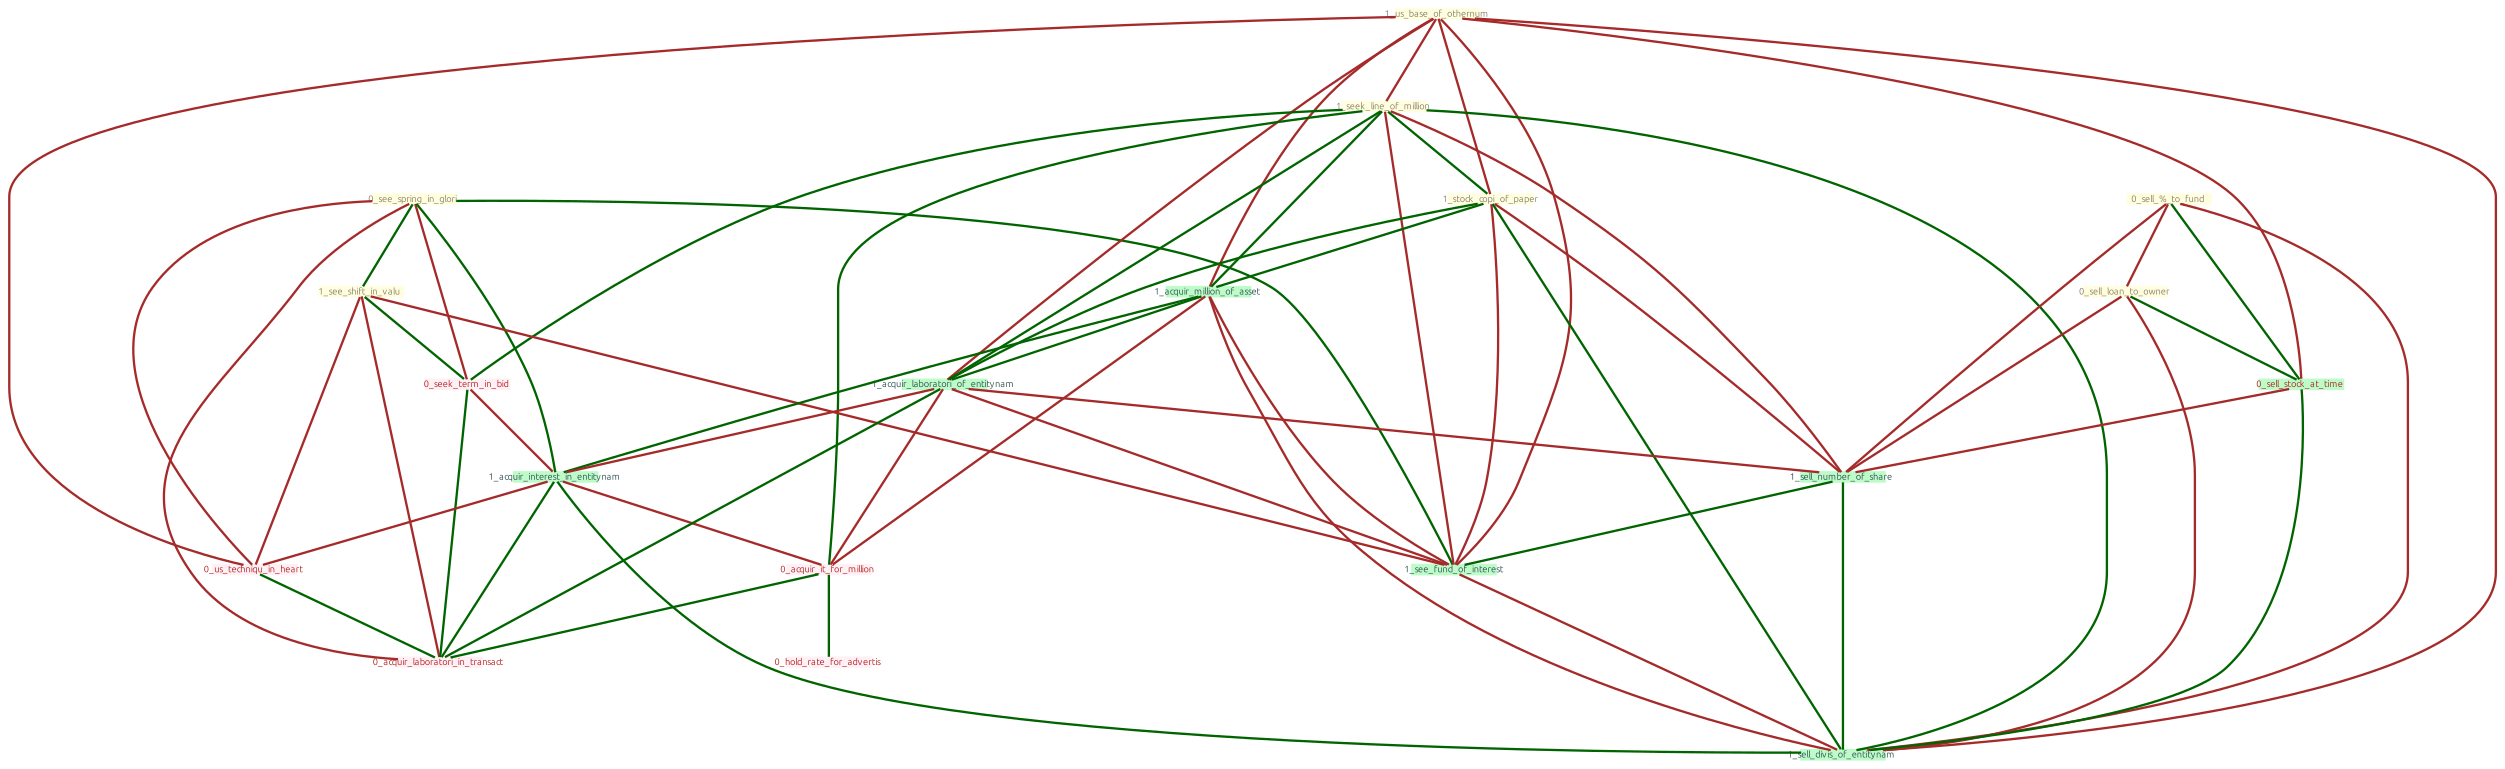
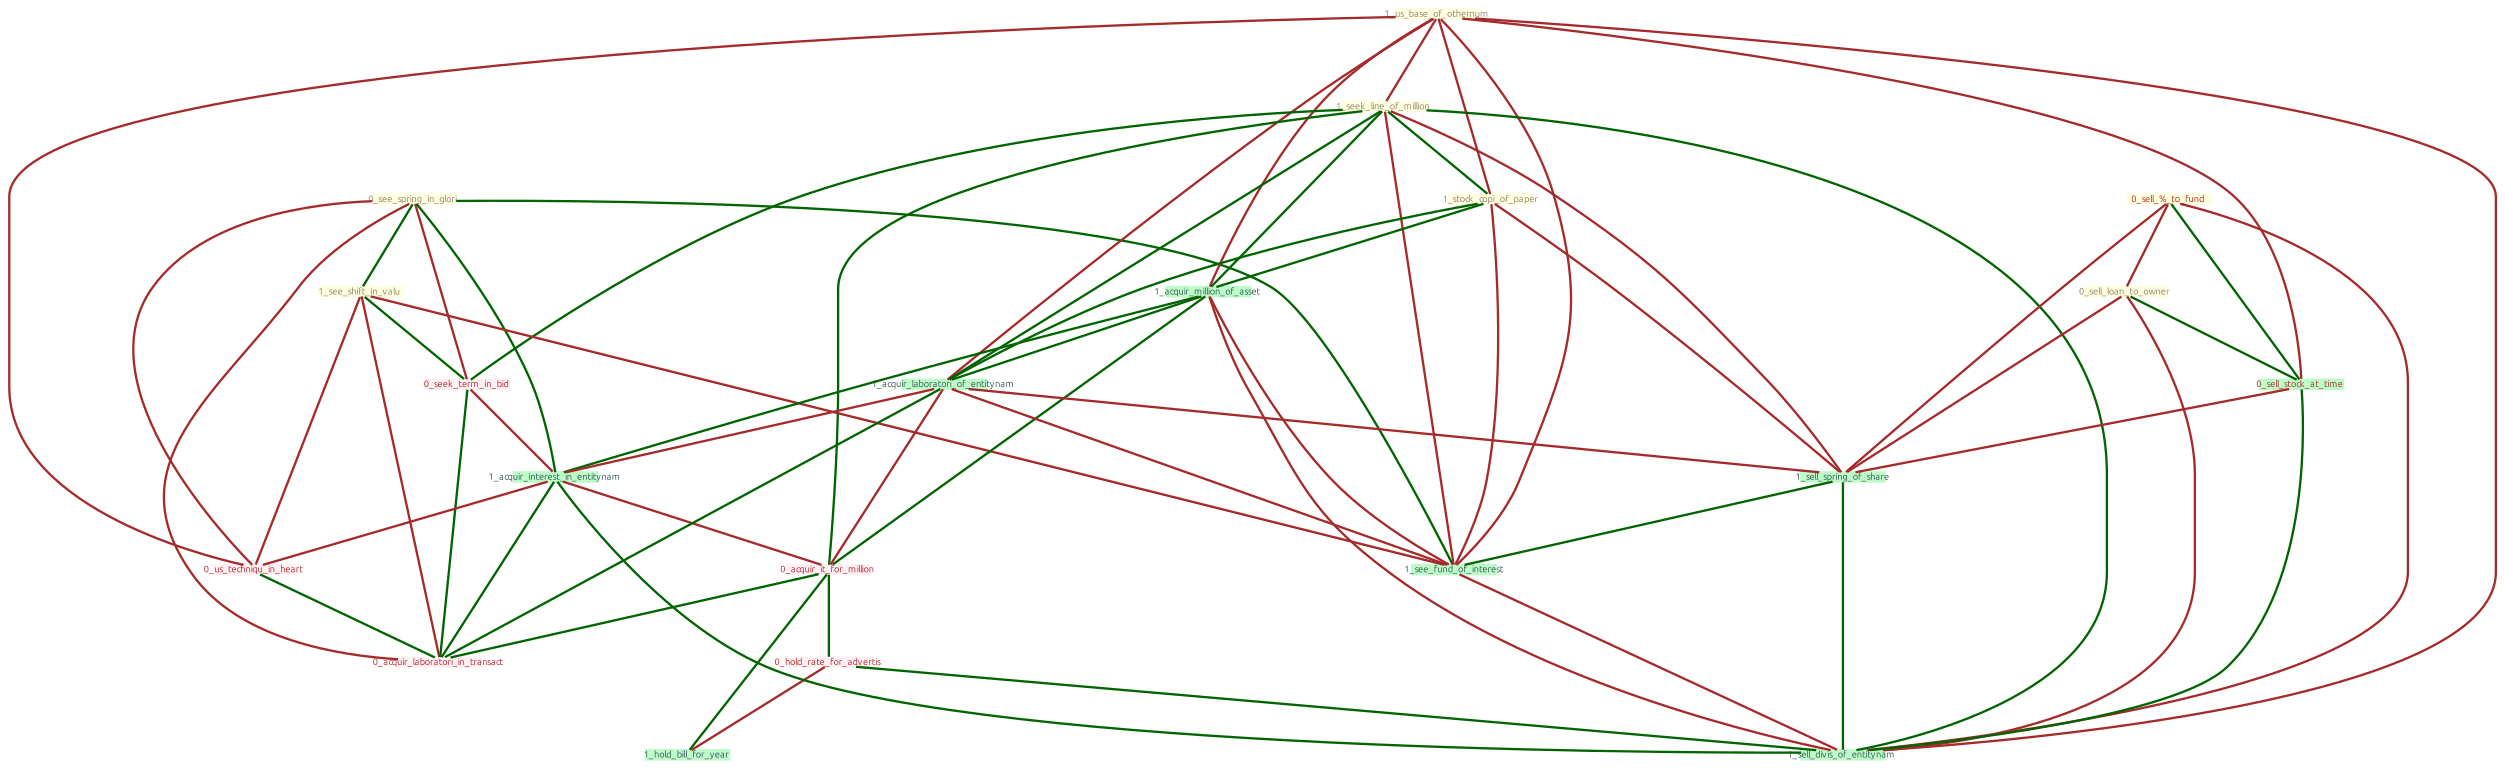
  graph {
    fontname=Ubuntu
    node [color="#BDFCC9" fixedsize=true fontcolor="#8b7d6b" fontname=Ubuntu fontsize=4 shape=polygon style=filled]
    edge [color=brown fontname=Ubuntu w=1]
    "0_see_spring_in_glori " [color="#ffffe0" height=.06 width=.5]
    "1_us_base_of_othernum " [color="#ffffe0" height=.06 width=.5]
    "1_seek_line_of_million " [color="#ffffe0" height=.06 width=.5]
-   "0_sell_%_to_fund " [color="#ffffe0" height=.06 width=.5]
+   "0_sell_%_to_fund " [color="#ffffe0" fontcolor="#b22222" height=.06 width=.5]
    n5 [color="#ffffe0" height=.06 label="1_stock_copi_of_paper" width=.5]
    "0_sell_loan_to_owner " [color="#ffffe0" height=.06 width=.5]
    "1_see_shift_in_valu " [color="#ffffe0" height=.06 width=.5]
    "0_seek_term_in_bid " [color="#fff0f5" fontcolor="#b22222" height=.06 width=.5]
    "0_us_techniqu_in_heart " [color="#fff0f5" fontcolor="#b22222" height=.06 width=.5]
    "0_acquir_it_for_million " [color="#fff0f5" fontcolor="#b22222" height=.06 width=.5]
    "0_hold_rate_for_advertis " [color="#fff0f5" fontcolor="#b22222" height=.06 width=.5]
    "0_acquir_laboratori_in_transact " [color="#fff0f5" fontcolor="#b22222" height=.06 width=.5]
    "1_acquir_interest_in_entitynam " [fontcolor="#2f4f4f" height=.06 width=.5]
    n14 [fontcolor="#2f4f4f" height=.06 label="1_see_fund_of_interest" width=.5]
    "1_acquir_million_of_asset " [fontcolor="#2f4f4f" height=.06 width=.5]
    "1_acquir_laboratori_of_entitynam " [fontcolor="#2f4f4f" height=.06 width=.5]
    "1_sell_divis_of_entitynam " [fontcolor="#2f4f4f" height=.06 width=.5]
    "0_sell_stock_at_time " [fontcolor="#b22222" height=.06 width=.5]
-   "1_sell_number_of_share " [fontcolor="#2f4f4f" height=.06 width=.5]
+   "1_sell_number_of_share " [fontcolor="#2f4f4f" height=.06 width=.5 label="1_sell_spring_of_share"]
+   "1_hold_bill_for_year " [fontcolor="#2f4f4f" height=.06 width=.5]
    subgraph sub_1 {
      "0_see_spring_in_glori "
      "1_us_base_of_othernum "
      "1_seek_line_of_million "
      "0_sell_%_to_fund "
      n5
      "0_sell_loan_to_owner "
      "1_see_shift_in_valu "
    }
    subgraph sub_2 {
      "0_seek_term_in_bid "
      "0_us_techniqu_in_heart "
      "0_acquir_it_for_million "
      "0_hold_rate_for_advertis "
      "0_acquir_laboratori_in_transact "
    }
    "0_see_spring_in_glori " -- "1_see_shift_in_valu " [color=darkgreen w=2]
    "0_see_spring_in_glori " -- "0_seek_term_in_bid "
    "0_see_spring_in_glori " -- "0_us_techniqu_in_heart "
    "0_see_spring_in_glori " -- "0_acquir_laboratori_in_transact "
    "0_see_spring_in_glori " -- "1_acquir_interest_in_entitynam " [color=darkgreen]
    "0_see_spring_in_glori " -- n14 [color=darkgreen]
    "1_us_base_of_othernum " -- "1_seek_line_of_million "
    "1_us_base_of_othernum " -- n5
    "1_us_base_of_othernum " -- "0_us_techniqu_in_heart "
    "1_us_base_of_othernum " -- n14
    "1_us_base_of_othernum " -- "1_acquir_million_of_asset "
    "1_us_base_of_othernum " -- "1_acquir_laboratori_of_entitynam "
    "1_us_base_of_othernum " -- "1_sell_divis_of_entitynam "
    "1_us_base_of_othernum " -- "0_sell_stock_at_time "
    "1_seek_line_of_million " -- n5 [color=darkgreen]
    "1_seek_line_of_million " -- "0_seek_term_in_bid " [color=darkgreen]
    "1_seek_line_of_million " -- "0_acquir_it_for_million " [color=darkgreen]
    "1_seek_line_of_million " -- n14
    "1_seek_line_of_million " -- "1_acquir_million_of_asset " [color=darkgreen]
    "1_seek_line_of_million " -- "1_acquir_laboratori_of_entitynam " [color=darkgreen]
    "1_seek_line_of_million " -- "1_sell_divis_of_entitynam " [color=darkgreen]
    "1_seek_line_of_million " -- "1_sell_number_of_share "
    "0_sell_%_to_fund " -- "0_sell_loan_to_owner " [w=2]
    "0_sell_%_to_fund " -- "1_sell_divis_of_entitynam "
    "0_sell_%_to_fund " -- "0_sell_stock_at_time " [color=darkgreen]
    "0_sell_%_to_fund " -- "1_sell_number_of_share "
    n5 -- n14
    n5 -- "1_acquir_million_of_asset " [color=darkgreen]
    n5 -- "1_acquir_laboratori_of_entitynam " [color=darkgreen]
-   n5 -- "1_sell_divis_of_entitynam " [color=darkgreen]
+   "0_hold_rate_for_advertis " -- "1_sell_divis_of_entitynam " [color=darkgreen]
    n5 -- "1_sell_number_of_share "
    "0_sell_loan_to_owner " -- "1_sell_divis_of_entitynam "
    "0_sell_loan_to_owner " -- "0_sell_stock_at_time " [color=darkgreen]
    "0_sell_loan_to_owner " -- "1_sell_number_of_share "
    "1_see_shift_in_valu " -- "0_seek_term_in_bid " [color=darkgreen]
    "1_see_shift_in_valu " -- "0_us_techniqu_in_heart "
    "1_see_shift_in_valu " -- "0_acquir_laboratori_in_transact "
    "1_see_shift_in_valu " -- n14
    "0_seek_term_in_bid " -- "0_acquir_laboratori_in_transact " [color=darkgreen]
    "0_seek_term_in_bid " -- "1_acquir_interest_in_entitynam "
    "0_us_techniqu_in_heart " -- "0_acquir_laboratori_in_transact " [color=darkgreen]
    "0_acquir_it_for_million " -- "0_hold_rate_for_advertis " [color=darkgreen]
    "0_acquir_it_for_million " -- "0_acquir_laboratori_in_transact " [color=darkgreen]
+   "0_acquir_it_for_million " -- "1_hold_bill_for_year " [color=darkgreen]
+   "0_hold_rate_for_advertis " -- "1_hold_bill_for_year " [w=2]
    "1_acquir_interest_in_entitynam " -- "0_us_techniqu_in_heart "
    "1_acquir_interest_in_entitynam " -- "0_acquir_it_for_million "
    "1_acquir_interest_in_entitynam " -- "0_acquir_laboratori_in_transact " [color=darkgreen w=2]
    "1_acquir_interest_in_entitynam " -- "1_sell_divis_of_entitynam " [color=darkgreen]
    n14 -- "1_sell_divis_of_entitynam "
-   "1_acquir_million_of_asset " -- "0_acquir_it_for_million "
+   "1_acquir_million_of_asset " -- "0_acquir_it_for_million " [color=darkgreen]
    "1_acquir_million_of_asset " -- "1_acquir_interest_in_entitynam " [color=darkgreen]
    "1_acquir_million_of_asset " -- n14
    "1_acquir_million_of_asset " -- "1_acquir_laboratori_of_entitynam " [color=darkgreen w=2]
    "1_acquir_million_of_asset " -- "1_sell_divis_of_entitynam "
    "1_acquir_laboratori_of_entitynam " -- "0_acquir_it_for_million "
    "1_acquir_laboratori_of_entitynam " -- "0_acquir_laboratori_in_transact " [color=darkgreen w=2]
    "1_acquir_laboratori_of_entitynam " -- "1_acquir_interest_in_entitynam " [w=2]
    "1_acquir_laboratori_of_entitynam " -- n14
    "1_acquir_laboratori_of_entitynam " -- "1_sell_number_of_share "
    "0_sell_stock_at_time " -- "1_sell_divis_of_entitynam " [color=darkgreen]
    "0_sell_stock_at_time " -- "1_sell_number_of_share "
    "1_sell_number_of_share " -- n14 [color=darkgreen]
    "1_sell_number_of_share " -- "1_sell_divis_of_entitynam " [color=darkgreen w=2]
  }
